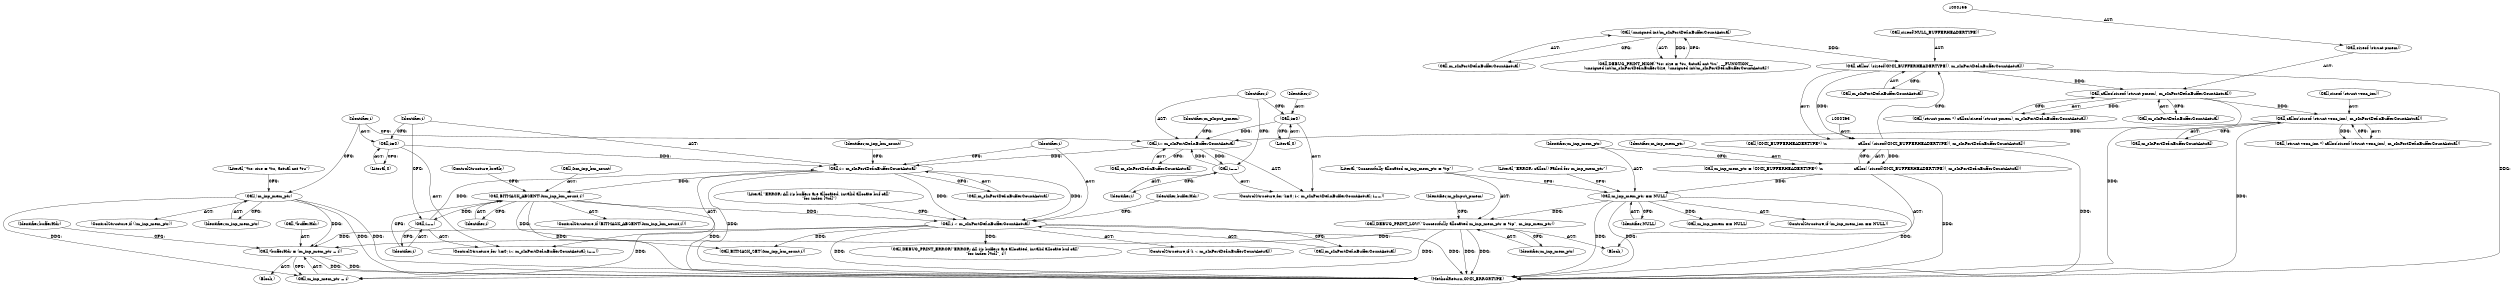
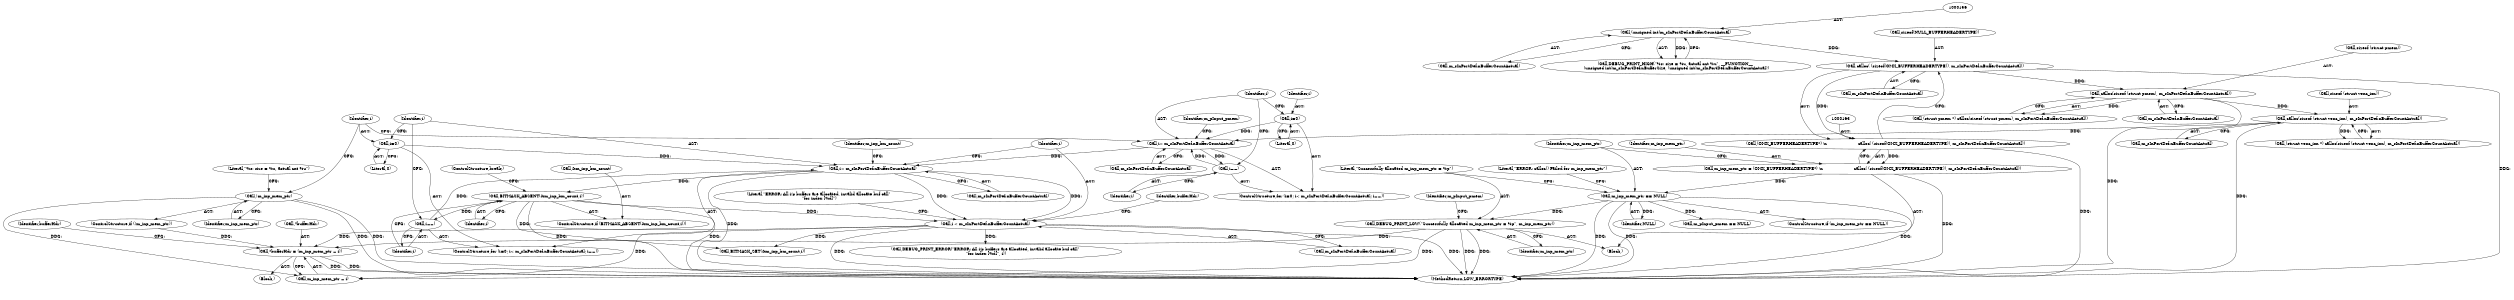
  digraph {
    n1 [label="(Call,*bufferHdr = (m_inp_mem_ptr + i))"]
    n2 [label="(Block,)"]
-   n3 [label="(MethodReturn,OMX_ERRORTYPE)"]
+   n3 [label="(MethodReturn,LOW_ERRORTYPE)"]
    n4 [label="(Call,m_inp_mem_ptr + i)"]
    n5 [label="(Call,DEBUG_PRINT_LOW(\"Successfully allocated m_inp_mem_ptr = %p\", m_inp_mem_ptr))"]
    n6 [label="(Block,)"]
    n7 [label="(Identifier,m_inp_mem_ptr)"]
    n8 [label="(Call,m_inp_mem_ptr == NULL)"]
-   n9 [label="(ControlStructure,if (m_inp_mem_ion == NULL))"]
+   n9 [label="(ControlStructure,if (m_inp_mem_ptr == NULL))"]
    n10 [label="(Identifier,NULL)"]
-   n11 [label="(Call,m_inp_pmem == NULL)"]
+   n11 [label="(Call,m_pInput_pmem == NULL)"]
    n12 [label="(Call,m_inp_mem_ptr = (OMX_BUFFERHEADERTYPE*) \\n                        calloc( (sizeof(OMX_BUFFERHEADERTYPE)), m_sInPortDef.nBufferCountActual))"]
    n13 [label="(Call,(OMX_BUFFERHEADERTYPE*) \\n                        calloc( (sizeof(OMX_BUFFERHEADERTYPE)), m_sInPortDef.nBufferCountActual))"]
    n14 [label="(Call,calloc( (sizeof(OMX_BUFFERHEADERTYPE)), m_sInPortDef.nBufferCountActual))"]
    n15 [label="(Call,calloc(sizeof (struct pmem), m_sInPortDef.nBufferCountActual))"]
    n16 [label="(Call,m_sInPortDef.nBufferCountActual)"]
    n17 [label="(Call,calloc(sizeof (struct venc_ion), m_sInPortDef.nBufferCountActual))"]
    n18 [label="(Call,m_sInPortDef.nBufferCountActual)"]
    n19 [label="(Call,(struct pmem *) calloc(sizeof (struct pmem), m_sInPortDef.nBufferCountActual))"]
    n20 [label="(Call,(unsigned int)m_sInPortDef.nBufferCountActual)"]
    n21 [label="(Call,m_sInPortDef.nBufferCountActual)"]
    n22 [label="(Call,DEBUG_PRINT_HIGH(\"%s: size = %u, actual cnt %u\", __FUNCTION__,\n (unsigned int)m_sInPortDef.nBufferSize, (unsigned int)m_sInPortDef.nBufferCountActual))"]
    n23 [label="(Call,!m_inp_mem_ptr)"]
    n24 [label="(ControlStructure,if (!m_inp_mem_ptr))"]
    n25 [label="(Identifier,m_inp_mem_ptr)"]
    n26 [label="(Call,i < m_sInPortDef.nBufferCountActual)"]
    n27 [label="(Call,DEBUG_PRINT_ERROR(\"ERROR: All i/p buffers are allocated, invalid allocate buf call\"\n \"for index [%d]\", i))"]
-   n28 [label="(ControlStructure,if (i < m_sInPortDef.nBufferCountActual))"]
    n29 [label="(Call,m_sInPortDef.nBufferCountActual)"]
    n30 [label="(Call,BITMASK_SET(&m_inp_bm_count,i))"]
    n31 [label="(Call,i< m_sInPortDef.nBufferCountActual)"]
    n32 [label="(Call,BITMASK_ABSENT(&m_inp_bm_count,i))"]
    n33 [label="(ControlStructure,for (i=0; i< m_sInPortDef.nBufferCountActual; i++))"]
    n34 [label="(Call,m_sInPortDef.nBufferCountActual)"]
    n35 [label="(Call,i++)"]
    n36 [label="(ControlStructure,if (BITMASK_ABSENT(&m_inp_bm_count,i)))"]
    n37 [label="(Identifier,i)"]
    n38 [label="(Call,i=0)"]
    n39 [label="(Literal,0)"]
    n40 [label="(Identifier,i)"]
    n41 [label="(Call,i< m_sInPortDef.nBufferCountActual)"]
    n42 [label="(Call,i++)"]
    n43 [label="(ControlStructure,for (i=0; i< m_sInPortDef.nBufferCountActual; i++))"]
    n44 [label="(Call,m_sInPortDef.nBufferCountActual)"]
    n45 [label="(Identifier,i)"]
    n46 [label="(Call,i=0)"]
    n47 [label="(Literal,0)"]
    n48 [label="(Call,(struct venc_ion *) calloc(sizeof (struct venc_ion), m_sInPortDef.nBufferCountActual))"]
    n49 [label="(Call,m_sInPortDef.nBufferCountActual)"]
    n50 [label="(ControlStructure,break;)"]
    n51 [label="(Call,&m_inp_bm_count)"]
    n52 [label="(Call,*bufferHdr)"]
    n53 [label="(Identifier,i)"]
    n54 [label="(Literal,\"Successfully allocated m_inp_mem_ptr = %p\")"]
    n55 [label="(Identifier,i)"]
    n56 [label="(Identifier,bufferHdr)"]
    n57 [label="(Call,sizeof (struct venc_ion))"]
    n58 [label="(Call,sizeof(NULL_BUFFERHEADERTYPE))"]
    n59 [label="(Identifier,m_inp_mem_ptr)"]
    n60 [label="(Literal,\"%s: size = %u, actual cnt %u\")"]
    n61 [label="(Identifier,m_pInput_pmem)"]
    n62 [label="(Call,sizeof (struct pmem))"]
    n63 [label="(Literal,\"ERROR: All i/p buffers are allocated, invalid allocate buf call\"\n \"for index [%d]\")"]
    n64 [label="(Identifier,m_pInput_pmem)"]
    n65 [label="(Identifier,m_inp_bm_count)"]
    n66 [label="(Identifier,i)"]
    n67 [label="(Identifier,i)"]
    n68 [label="(Literal,\"ERROR: calloc() Failed for m_inp_mem_ptr\")"]
    n69 [label="(Identifier,i)"]
    n70 [label="(Identifier,m_inp_mem_ptr)"]
    n71 [label="(Identifier,bufferHdr)"]
-   1000163 [label=1000463]
+   1000163
    1000156
    n1 -> n2 [label="AST: "]
    n1 -> n3 [label="DDG: "]
    n1 -> n3 [label="DDG: "]
    n1 -> n4 [label="CFG: "]
    n4 -> n1 [label="AST: "]
    n5 -> n1 [label="DDG: "]
    n5 -> n3 [label="DDG: "]
    n5 -> n3 [label="DDG: "]
    n5 -> n4 [label="DDG: "]
    n5 -> n6 [label="AST: "]
    n5 -> n7 [label="CFG: "]
    n7 -> n5 [label="AST: "]
    n8 -> n3 [label="DDG: "]
    n8 -> n3 [label="DDG: "]
    n8 -> n3 [label="DDG: "]
    n8 -> n5 [label="DDG: "]
    n8 -> n9 [label="AST: "]
-   n8 -> n10 [label="CFG: "]
+   n8 -> n10 [label="DDG: "]
    n8 -> n11 [label="DDG: "]
    n10 -> n8 [label="AST: "]
    n12 -> n3 [label="DDG: "]
    n12 -> n6 [label="AST: "]
    n12 -> n8 [label="DDG: "]
    n12 -> n13 [label="CFG: "]
    n13 -> n3 [label="DDG: "]
    n13 -> n12 [label="AST: "]
    n13 -> n12 [label="DDG: "]
    n13 -> n14 [label="CFG: "]
    n14 -> n3 [label="DDG: "]
    n14 -> n13 [label="AST: "]
    n14 -> n13 [label="DDG: "]
    n14 -> n15 [label="DDG: "]
    n14 -> n16 [label="CFG: "]
    n15 -> n3 [label="DDG: "]
    n15 -> n17 [label="DDG: "]
    n15 -> n18 [label="CFG: "]
    n15 -> n19 [label="AST: "]
    n15 -> n19 [label="DDG: "]
    n16 -> n14 [label="AST: "]
    n17 -> n3 [label="DDG: "]
    n17 -> n41 [label="DDG: "]
    n17 -> n48 [label="AST: "]
    n17 -> n48 [label="DDG: "]
    n17 -> n49 [label="CFG: "]
    n18 -> n15 [label="AST: "]
    n19 -> n15 [label="CFG: "]
    n20 -> n14 [label="DDG: "]
    n20 -> n21 [label="CFG: "]
    n20 -> n22 [label="AST: "]
    n20 -> n22 [label="DDG: "]
    n21 -> n20 [label="AST: "]
    n22 -> n20 [label="CFG: "]
-   n23 -> n1 [label="DDG: "]
+   n24 -> n1 [label="DDG: "]
    n23 -> n3 [label="DDG: "]
    n23 -> n3 [label="DDG: "]
    n23 -> n4 [label="DDG: "]
    n23 -> n24 [label="AST: "]
    n23 -> n25 [label="CFG: "]
    n25 -> n23 [label="AST: "]
    n26 -> n1 [label="DDG: "]
    n26 -> n3 [label="DDG: "]
    n26 -> n3 [label="DDG: "]
    n26 -> n4 [label="DDG: "]
    n26 -> n27 [label="DDG: "]
-   n26 -> n28 [label="AST: "]
    n26 -> n29 [label="CFG: "]
    n26 -> n30 [label="DDG: "]
    n29 -> n26 [label="AST: "]
    n31 -> n3 [label="DDG: "]
    n31 -> n26 [label="DDG: "]
    n31 -> n26 [label="DDG: "]
    n31 -> n32 [label="DDG: "]
    n31 -> n33 [label="AST: "]
    n31 -> n34 [label="CFG: "]
    n32 -> n3 [label="DDG: "]
    n32 -> n3 [label="DDG: "]
    n32 -> n26 [label="DDG: "]
    n32 -> n30 [label="DDG: "]
    n32 -> n35 [label="DDG: "]
    n32 -> n36 [label="AST: "]
    n32 -> n37 [label="CFG: "]
    n34 -> n31 [label="AST: "]
    n35 -> n31 [label="DDG: "]
    n35 -> n33 [label="AST: "]
    n35 -> n40 [label="CFG: "]
    n37 -> n32 [label="AST: "]
    n38 -> n31 [label="DDG: "]
    n38 -> n33 [label="AST: "]
    n38 -> n39 [label="CFG: "]
    n39 -> n38 [label="AST: "]
    n40 -> n32 [label="CFG: "]
    n40 -> n35 [label="AST: "]
    n41 -> n31 [label="DDG: "]
    n41 -> n42 [label="DDG: "]
    n41 -> n43 [label="AST: "]
    n41 -> n44 [label="CFG: "]
    n42 -> n41 [label="DDG: "]
    n42 -> n43 [label="AST: "]
    n42 -> n45 [label="CFG: "]
    n44 -> n41 [label="AST: "]
    n45 -> n42 [label="AST: "]
    n46 -> n41 [label="DDG: "]
    n46 -> n43 [label="AST: "]
    n46 -> n47 [label="CFG: "]
    n47 -> n46 [label="AST: "]
    n48 -> n17 [label="CFG: "]
    n49 -> n17 [label="AST: "]
    n50 -> n32 [label="CFG: "]
-   n51 -> n32 [label="AST: "]
+   n51 -> n36 [label="AST: "]
    n52 -> n1 [label="AST: "]
    n53 -> n46 [label="AST: "]
    n54 -> n5 [label="AST: "]
    n54 -> n8 [label="CFG: "]
    n55 -> n41 [label="AST: "]
    n55 -> n42 [label="CFG: "]
    n55 -> n46 [label="CFG: "]
    n56 -> n26 [label="CFG: "]
    n57 -> n17 [label="AST: "]
    n58 -> n14 [label="AST: "]
    n59 -> n12 [label="AST: "]
    n60 -> n23 [label="CFG: "]
    n61 -> n5 [label="CFG: "]
    n62 -> n15 [label="AST: "]
    n63 -> n26 [label="CFG: "]
    n64 -> n41 [label="CFG: "]
    n65 -> n31 [label="CFG: "]
    n66 -> n23 [label="CFG: "]
    n66 -> n38 [label="AST: "]
    n66 -> n41 [label="CFG: "]
    n67 -> n31 [label="AST: "]
    n67 -> n35 [label="CFG: "]
    n67 -> n38 [label="CFG: "]
    n68 -> n8 [label="CFG: "]
    n69 -> n26 [label="AST: "]
    n69 -> n31 [label="CFG: "]
    n70 -> n8 [label="AST: "]
    n70 -> n12 [label="CFG: "]
    n71 -> n1 [label="CFG: "]
    1000163 -> n13 [label="AST: "]
-   1000156 -> n62 [label="AST: "]
+   1000156 -> n20 [label="AST: "]
  }
